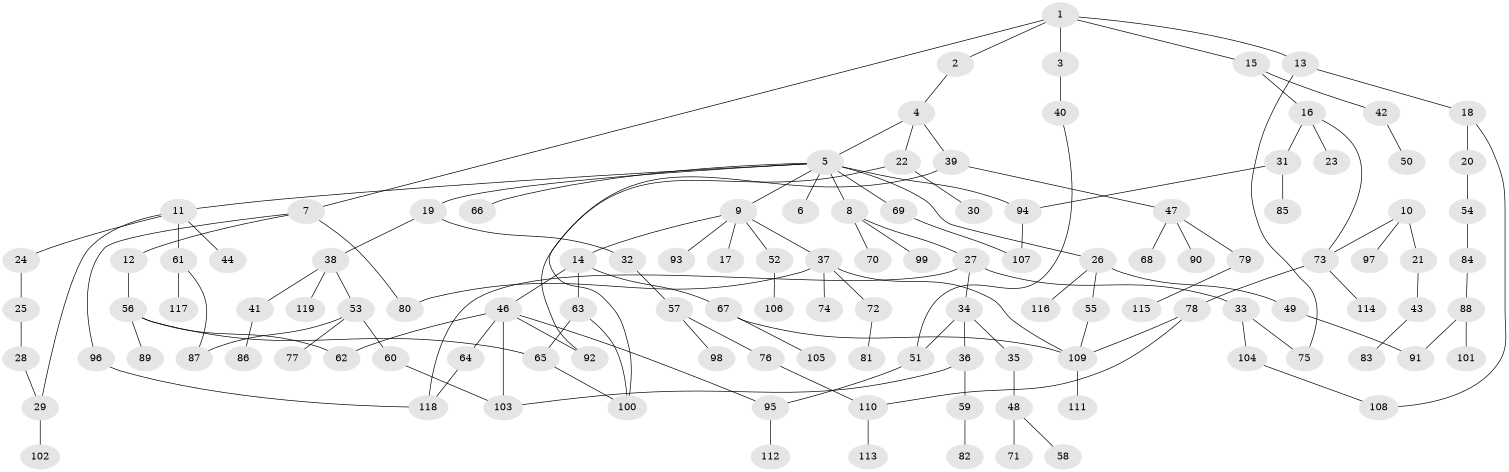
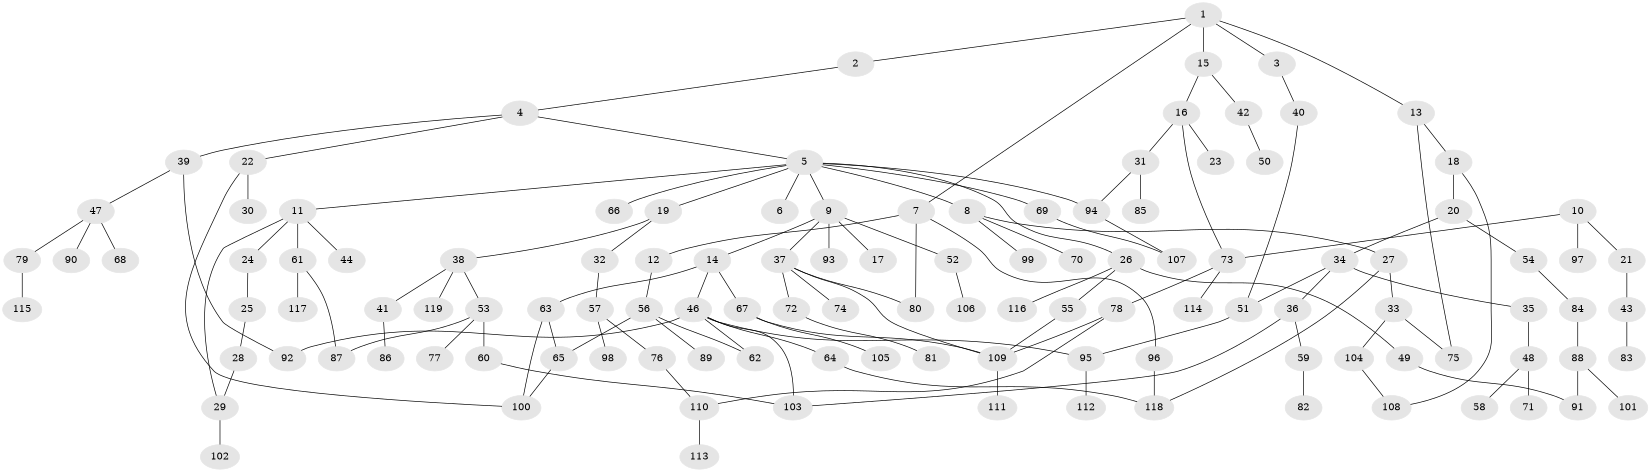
  graph {
    node [color=gray90 style=filled]
    1
    2
    3
    7
    13
    15
    4
    40
    12
    80
    96
    18
    75
    16
    42
    5
    22
    39
    10
    21
    73
    97
    51
    6
    8
    9
    11
    19
    26
    66
    69
    94
    30
    100
    47
    92
    27
    70
    99
    14
    17
    37
    52
    93
    24
    29
    44
    61
    32
    38
    49
    55
    116
    107
    56
    118
    33
    46
    63
    67
    72
    74
    109
    106
    43
    78
    114
    25
    102
    87
    117
    62
    65
    89
    20
    108
    103
    64
    95
    105
    23
    31
    50
    85
    34
    54
    57
    41
    53
    119
    35
    36
    84
    83
    28
    91
    104
    76
    98
    48
    59
    58
    71
    82
    81
    111
    86
    60
    77
    68
    79
    90
    112
    115
    88
    110
    113
    101
    1 -- 2
    1 -- 3
    1 -- 7
    1 -- 13
    1 -- 15
    2 -- 4
    3 -- 40
    7 -- 12
    7 -- 80
    7 -- 96
    13 -- 18
    13 -- 75
    15 -- 16
    15 -- 42
    4 -- 5
    4 -- 22
    4 -- 39
    40 -- 51
    12 -- 56
    96 -- 118
    18 -- 20
    18 -- 108
    16 -- 73
    16 -- 23
    16 -- 31
    42 -- 50
    5 -- 6
    5 -- 8
    5 -- 9
    5 -- 11
    5 -- 19
    5 -- 26
    5 -- 66
    5 -- 69
    5 -- 94
    22 -- 30
    22 -- 100
    39 -- 47
    39 -- 92
    10 -- 21
    10 -- 73
    10 -- 97
    21 -- 43
    73 -- 78
    73 -- 114
    51 -- 95
    8 -- 27
    8 -- 70
    8 -- 99
    9 -- 14
    9 -- 17
    9 -- 37
    9 -- 52
    9 -- 93
    11 -- 24
    11 -- 29
    11 -- 44
    11 -- 61
    19 -- 32
    19 -- 38
    26 -- 49
    26 -- 55
    26 -- 116
    69 -- 107
    94 -- 107
    47 -- 68
    47 -- 79
    47 -- 90
    27 -- 118
    27 -- 33
    14 -- 46
    14 -- 63
    14 -- 67
    37 -- 80
    37 -- 72
    37 -- 74
    37 -- 109
    52 -- 106
    24 -- 25
    29 -- 102
    61 -- 87
    61 -- 117
    32 -- 57
    38 -- 41
    38 -- 53
    38 -- 119
    49 -- 91
    55 -- 109
    56 -- 62
    56 -- 65
    56 -- 89
    33 -- 75
    33 -- 104
    46 -- 92
    46 -- 62
    46 -- 103
    46 -- 64
    46 -- 95
    63 -- 100
    63 -- 65
    67 -- 109
    67 -- 105
    72 -- 81
    109 -- 111
    43 -- 83
    78 -- 109
    78 -- 110
    25 -- 28
    65 -- 100
-   27 -- 34
+   20 -- 34
    20 -- 54
    64 -- 118
    95 -- 112
    31 -- 94
    31 -- 85
    34 -- 51
    34 -- 35
    34 -- 36
    54 -- 84
    57 -- 76
    57 -- 98
    41 -- 86
    53 -- 87
    53 -- 60
    53 -- 77
    35 -- 48
    36 -- 103
    36 -- 59
    84 -- 88
    28 -- 29
    104 -- 108
    76 -- 110
    48 -- 58
    48 -- 71
    59 -- 82
    60 -- 103
    79 -- 115
    88 -- 91
    88 -- 101
    110 -- 113
  }
